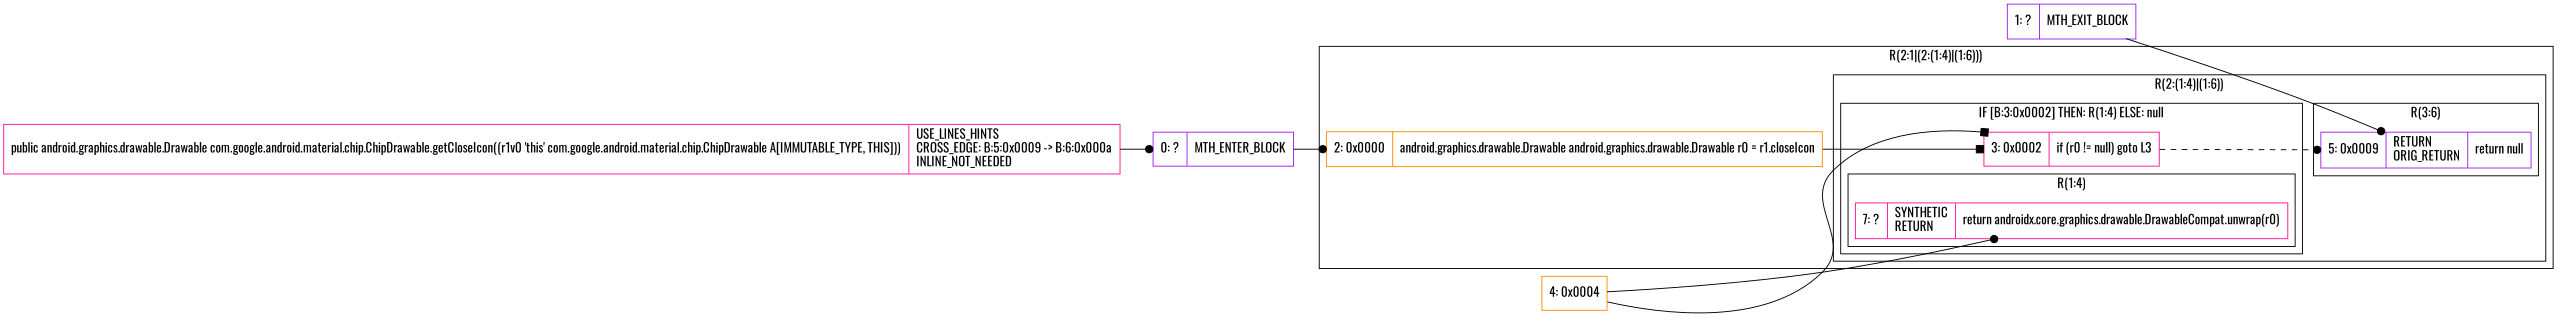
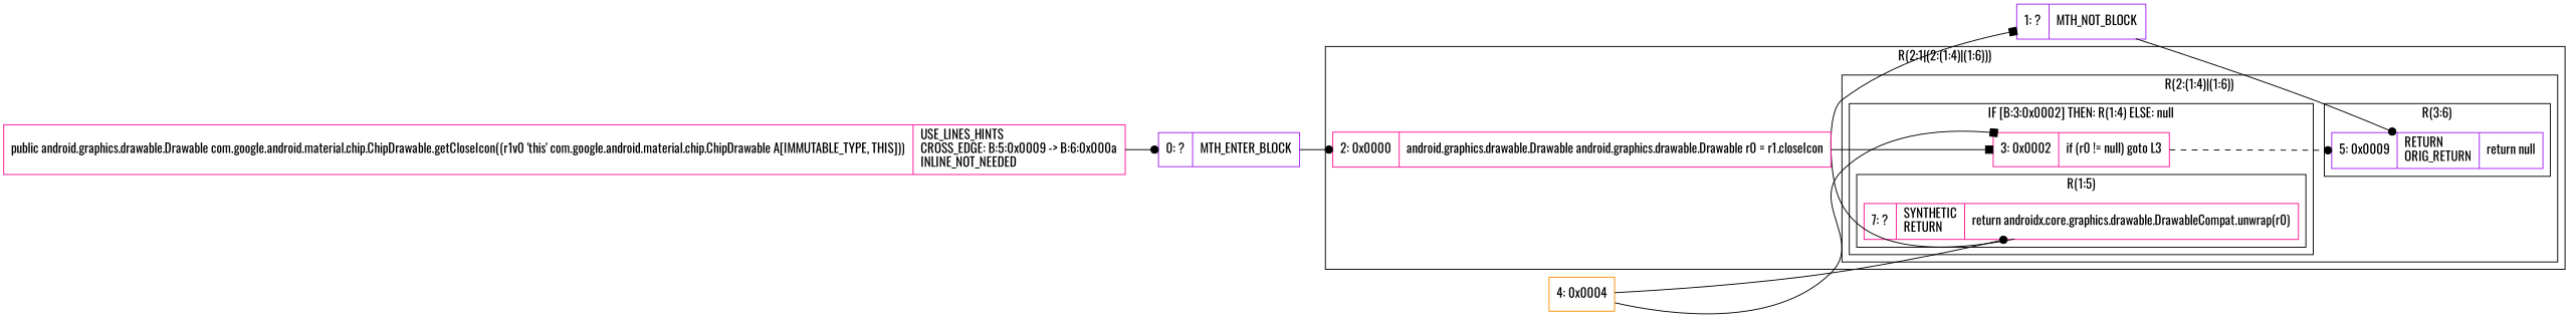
  digraph {
    fontname=Oswald
    rankdir=LR
    node [color=deeppink fontname=Oswald shape=record]
    edge [arrowhead=dot fontname=Oswald]
    n1 [label="{7\:\ ?|SYNTHETIC\lRETURN\l|return androidx.core.graphics.drawable.DrawableCompat.unwrap(r0)\l}"]
    n2 [label="{3\:\ 0x0002|if (r0 != null) goto L3\l}"]
    n3 [color=purple label="{5\:\ 0x0009|RETURN\lORIG_RETURN\l|return null\l}"]
-   n4 [color=darkorange label="{2\:\ 0x0000|android.graphics.drawable.Drawable android.graphics.drawable.Drawable r0 = r1.closeIcon\l}"]
-   n5 [color=purple label="{1\:\ ?|MTH_EXIT_BLOCK\l}"]
+   n4 [label="{2\:\ 0x0000|android.graphics.drawable.Drawable android.graphics.drawable.Drawable r0 = r1.closeIcon\l}"]
+   n5 [color=purple label="{1\:\ ?|MTH_NOT_BLOCK\l}"]
    n6 [color=darkorange label="{4\:\ 0x0004}"]
    n7 [color=purple label="{0\:\ ?|MTH_ENTER_BLOCK\l}"]
    n8 [label="{public android.graphics.drawable.Drawable com.google.android.material.chip.ChipDrawable.getCloseIcon((r1v0 'this' com.google.android.material.chip.ChipDrawable A[IMMUTABLE_TYPE, THIS]))  | USE_LINES_HINTS\lCROSS_EDGE: B:5:0x0009 \-\> B:6:0x000a\lINLINE_NOT_NEEDED\l}"]
    subgraph cluster_1 {
      label="R(2:1|(2:(1:4)|(1:6)))"
      n4
      subgraph cluster_2 {
        label="R(2:(1:4)|(1:6))"
        subgraph cluster_3 {
          label="IF [B:3:0x0002] THEN: R(1:4) ELSE: null"
          n2
          subgraph cluster_4 {
-           label="R(1:4)"
+           label="R(1:5)"
            n1
          }
        }
        subgraph cluster_5 {
          label="R(3:6)"
          n3
        }
      }
    }
+   n1 -> n5 [arrowhead=box]
    n2 -> n3 [style=dashed]
    n4 -> n2 [arrowhead=box]
    n5 -> n3
    n6 -> n1
    n6 -> n2 [arrowhead=box]
    n7 -> n4
    n8 -> n7
  }
